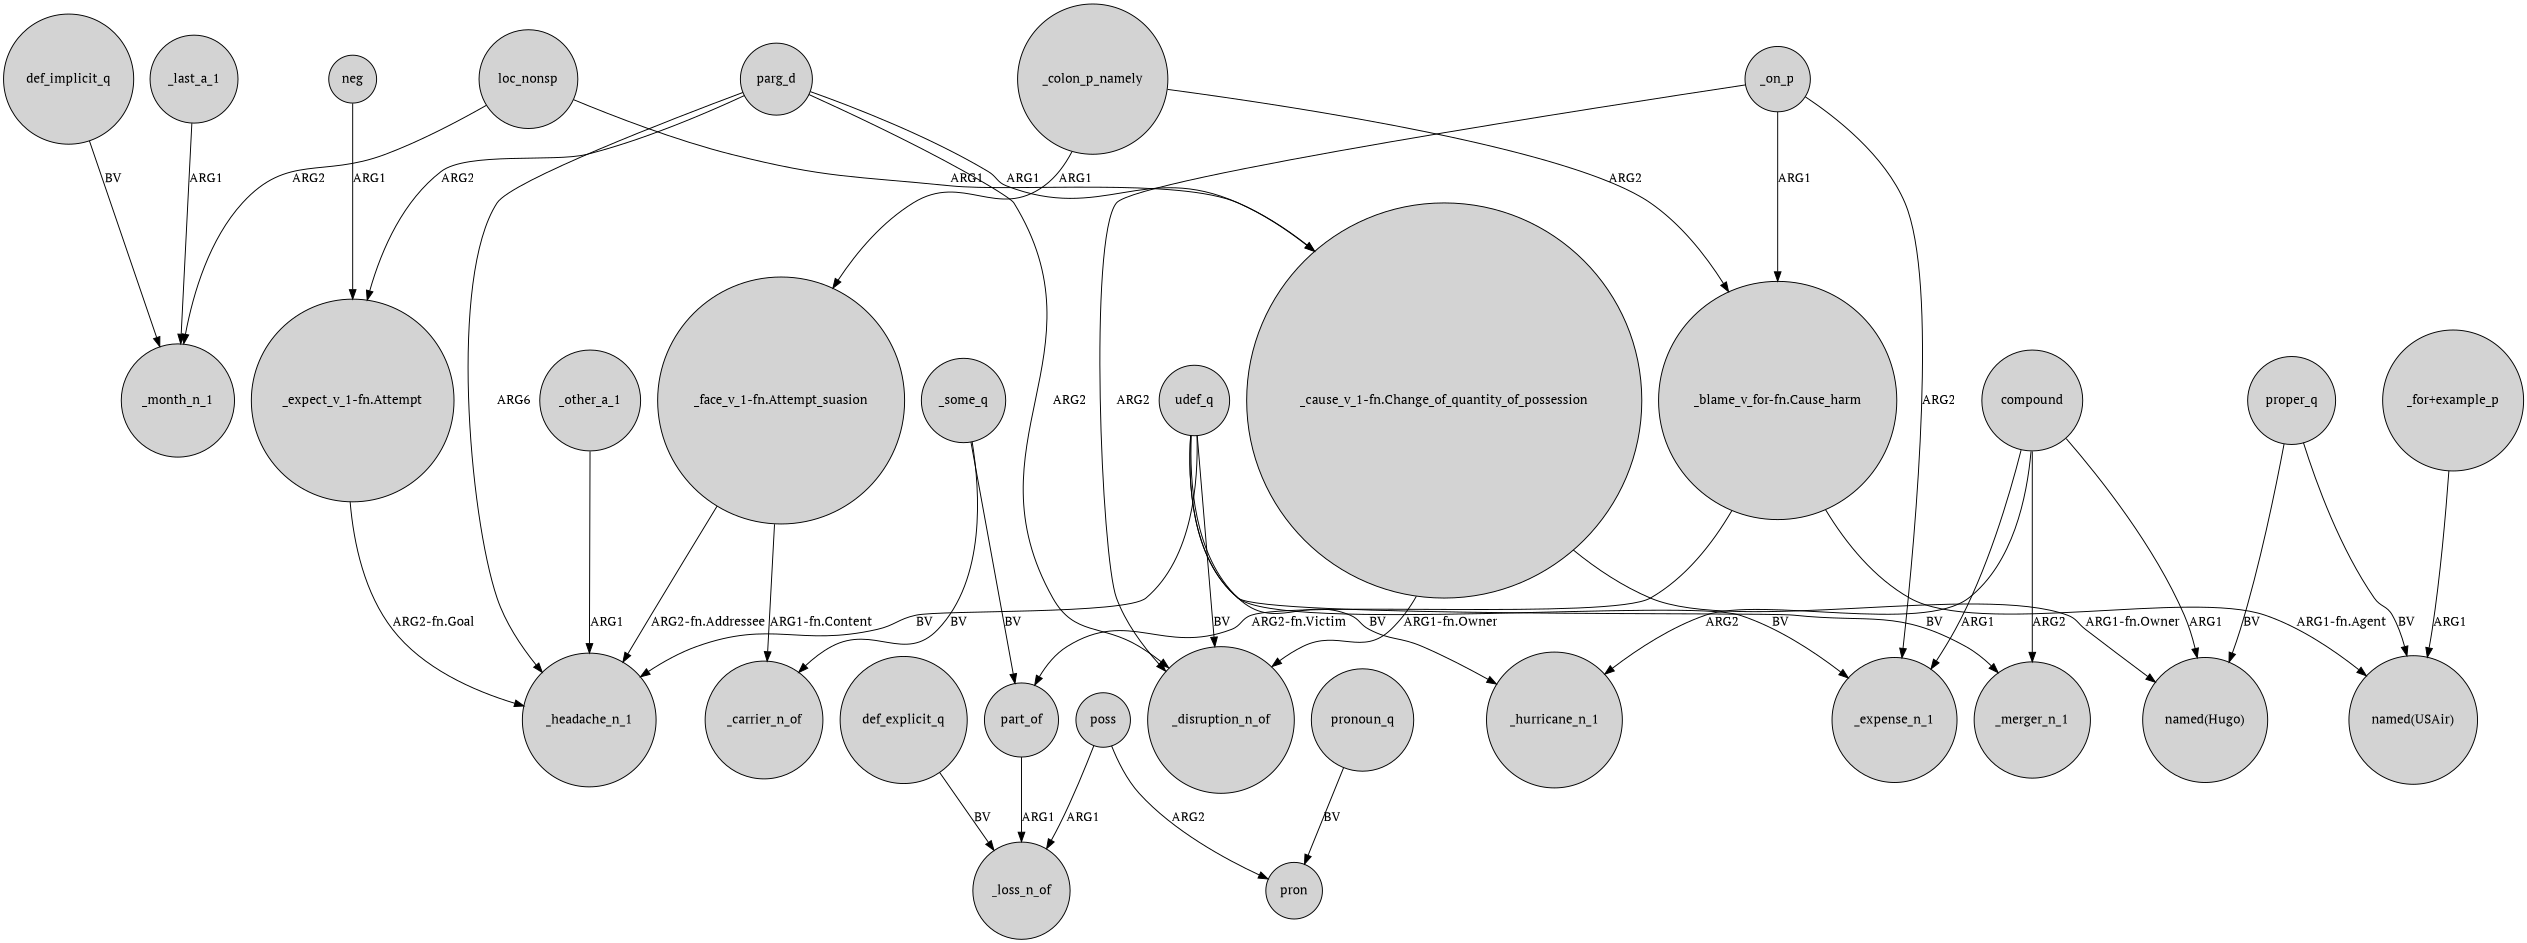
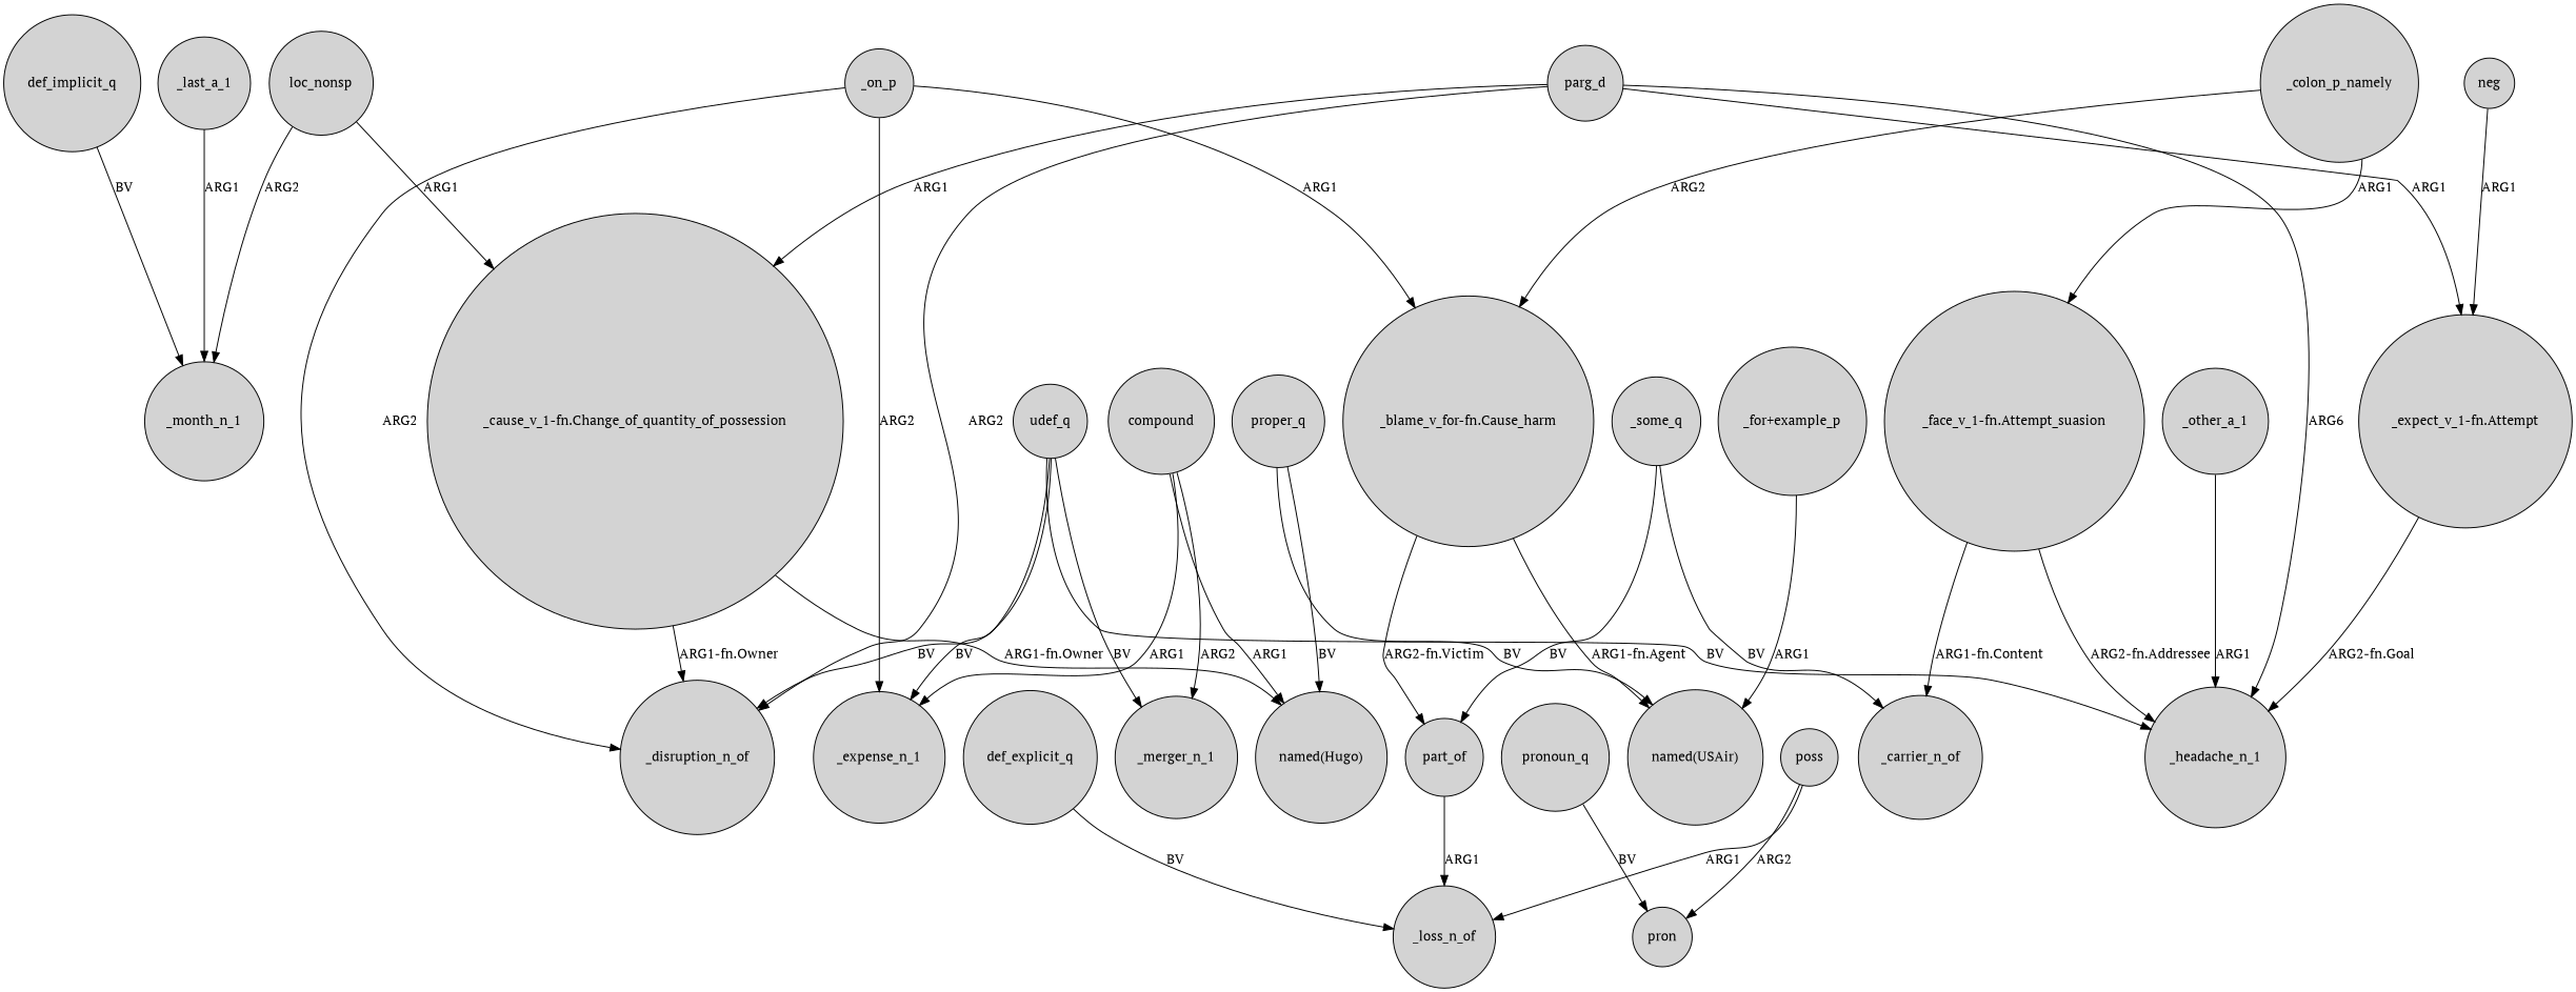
  digraph {
    fontname="PT Serif"
    node [fontname="PT Serif" shape=circle style=filled]
    edge [fontname="PT Serif"]
    def_implicit_q
    _month_n_1
    _on_p
    "_blame_v_for-fn.Cause_harm"
    _expense_n_1
    _disruption_n_of
    part_of
    "named(USAir)"
    _loss_n_of
    _last_a_1
    compound
    "named(Hugo)"
-   _hurricane_n_1
    _merger_n_1
    def_explicit_q
    neg
    "_expect_v_1-fn.Attempt"
    _headache_n_1
    proper_q
    parg_d
    "_cause_v_1-fn.Change_of_quantity_of_possession"
    _colon_p_namely
    "_face_v_1-fn.Attempt_suasion"
    _carrier_n_of
    loc_nonsp
    pronoun_q
    pron
    poss
    "_for+example_p"
    udef_q
    _some_q
    _other_a_1
    def_implicit_q -> _month_n_1 [label=BV]
    _on_p -> "_blame_v_for-fn.Cause_harm" [label=ARG1]
    _on_p -> _expense_n_1 [label=ARG2]
    _on_p -> _disruption_n_of [label=ARG2]
    "_blame_v_for-fn.Cause_harm" -> part_of [label="ARG2-fn.Victim"]
    "_blame_v_for-fn.Cause_harm" -> "named(USAir)" [label="ARG1-fn.Agent"]
    part_of -> _loss_n_of [label=ARG1]
    _last_a_1 -> _month_n_1 [label=ARG1]
    compound -> _expense_n_1 [label=ARG1]
    compound -> "named(Hugo)" [label=ARG1]
-   compound -> _hurricane_n_1 [label=ARG2]
    compound -> _merger_n_1 [label=ARG2]
    def_explicit_q -> _loss_n_of [label=BV]
    neg -> "_expect_v_1-fn.Attempt" [label=ARG1]
    "_expect_v_1-fn.Attempt" -> _headache_n_1 [label="ARG2-fn.Goal"]
    proper_q -> "named(USAir)" [label=BV]
    proper_q -> "named(Hugo)" [label=BV]
    parg_d -> _disruption_n_of [label=ARG2]
-   parg_d -> "_expect_v_1-fn.Attempt" [label=ARG2]
+   parg_d -> "_expect_v_1-fn.Attempt" [label=ARG1]
    parg_d -> _headache_n_1 [label=ARG6]
    parg_d -> "_cause_v_1-fn.Change_of_quantity_of_possession" [label=ARG1]
    "_cause_v_1-fn.Change_of_quantity_of_possession" -> _disruption_n_of [label="ARG1-fn.Owner"]
    "_cause_v_1-fn.Change_of_quantity_of_possession" -> "named(Hugo)" [label="ARG1-fn.Owner"]
    _colon_p_namely -> "_blame_v_for-fn.Cause_harm" [label=ARG2]
    _colon_p_namely -> "_face_v_1-fn.Attempt_suasion" [label=ARG1]
    "_face_v_1-fn.Attempt_suasion" -> _headache_n_1 [label="ARG2-fn.Addressee"]
    "_face_v_1-fn.Attempt_suasion" -> _carrier_n_of [label="ARG1-fn.Content"]
    loc_nonsp -> _month_n_1 [label=ARG2]
    loc_nonsp -> "_cause_v_1-fn.Change_of_quantity_of_possession" [label=ARG1]
    pronoun_q -> pron [label=BV]
    poss -> _loss_n_of [label=ARG1]
    poss -> pron [label=ARG2]
    "_for+example_p" -> "named(USAir)" [label=ARG1]
    udef_q -> _expense_n_1 [label=BV]
    udef_q -> _disruption_n_of [label=BV]
-   udef_q -> _hurricane_n_1 [label=BV]
    udef_q -> _merger_n_1 [label=BV]
    udef_q -> _headache_n_1 [label=BV]
    _some_q -> part_of [label=BV]
    _some_q -> _carrier_n_of [label=BV]
    _other_a_1 -> _headache_n_1 [label=ARG1]
  }
